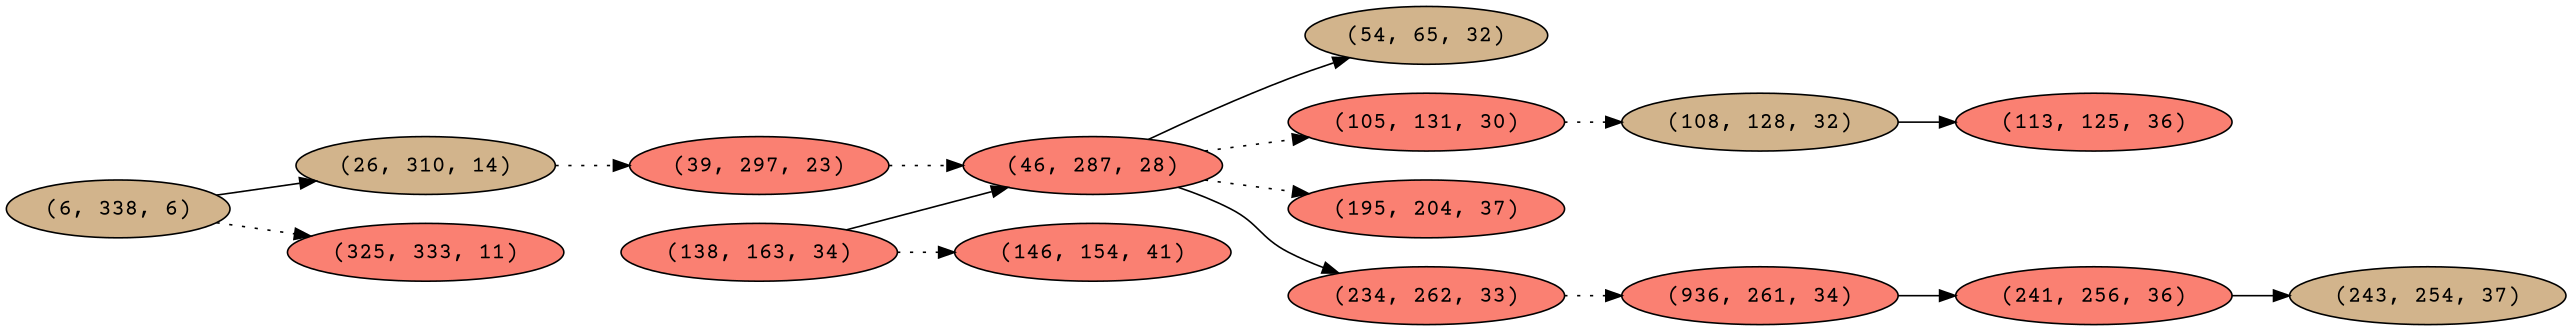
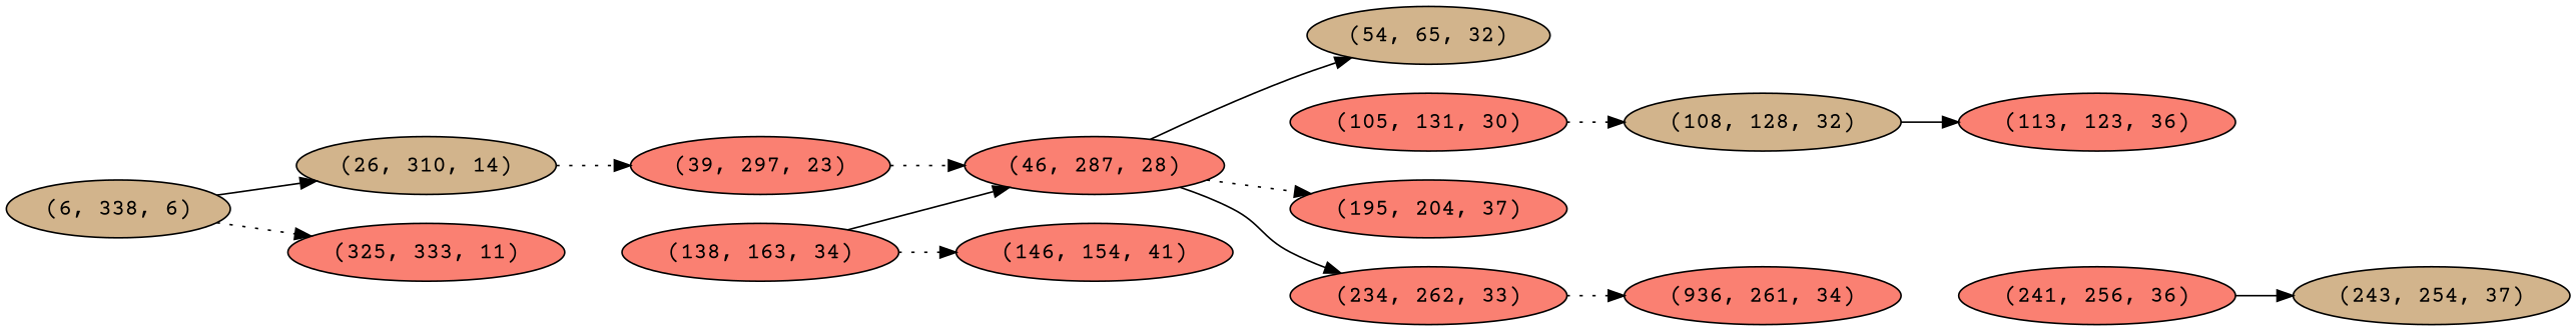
  digraph {
    fontname="Courier Prime"
    rankdir=LR
    node [fillcolor=salmon fontname="Courier Prime" style=filled]
    edge [fontname="Courier Prime" style=dotted]
    "(6, 338, 6)" [fillcolor=tan]
    "(26, 310, 14)" [fillcolor=tan]
    "(325, 333, 11)"
    "(39, 297, 23)"
    "(46, 287, 28)"
    "(54, 65, 32)" [fillcolor=tan]
    "(105, 131, 30)"
    "(195, 204, 37)"
    "(234, 262, 33)"
    "(108, 128, 32)" [fillcolor=tan]
    "(138, 163, 34)"
    "(146, 154, 41)"
    n13 [label="(936, 261, 34)"]
-   "(113, 123, 36)" [label="(113, 125, 36)"]
+   "(113, 123, 36)"
    "(241, 256, 36)"
    "(243, 254, 37)" [fillcolor=tan]
    "(6, 338, 6)" -> "(26, 310, 14)" [style=solid]
    "(6, 338, 6)" -> "(325, 333, 11)"
    "(26, 310, 14)" -> "(39, 297, 23)"
    "(39, 297, 23)" -> "(46, 287, 28)"
    "(46, 287, 28)" -> "(54, 65, 32)" [style=solid]
-   "(46, 287, 28)" -> "(105, 131, 30)"
    "(46, 287, 28)" -> "(195, 204, 37)"
    "(46, 287, 28)" -> "(234, 262, 33)" [style=solid]
    "(105, 131, 30)" -> "(108, 128, 32)"
    "(234, 262, 33)" -> n13
    "(108, 128, 32)" -> "(113, 123, 36)" [style=solid]
    "(138, 163, 34)" -> "(46, 287, 28)" [style=solid]
    "(138, 163, 34)" -> "(146, 154, 41)"
-   n13 -> "(241, 256, 36)" [style=solid]
    "(241, 256, 36)" -> "(243, 254, 37)" [style=solid]
  }
